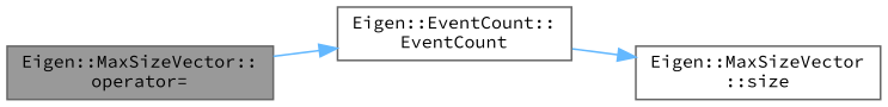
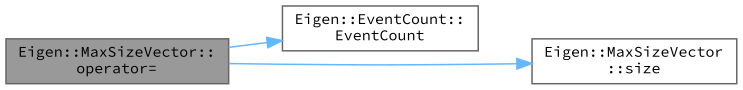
  digraph {
    fontname="Source Code Pro"
    rankdir=LR
    node [color=grey40 fillcolor=white fontname="Source Code Pro" fontsize=10 shape=box style=filled]
    edge [color=steelblue1 fontname="Source Code Pro" fontsize=10 labelfontname=Helvetica labelfontsize=10 style=solid]
    n1 [color=gray40 fillcolor=grey60 fontcolor=black height=0.2 label="Eigen::MaxSizeVector::\loperator=" width=0.4]
    n2 [height=0.2 label="Eigen::EventCount::\lEventCount" width=0.4]
    n3 [height=0.2 label="Eigen::MaxSizeVector\l::size" width=0.4]
    n1 -> n2
-   n2 -> n3
+   n1 -> n3
  }
